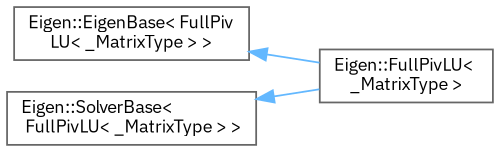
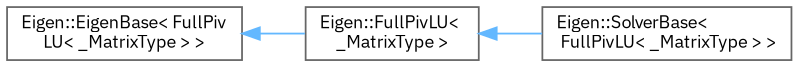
  digraph {
    fontname="IBM Plex Sans"
    rankdir=LR
    node [color=grey40 fillcolor=white fontname="IBM Plex Sans" fontsize=10 shape=box style=filled]
    edge [color=steelblue1 dir=back fontname="IBM Plex Sans" fontsize=10 labelfontname=Helvetica labelfontsize=10 style=solid]
    n1 [height=0.2 label="Eigen::EigenBase\< FullPiv\lLU\< _MatrixType \> \>" width=0.4]
    n2 [height=0.2 label="Eigen::FullPivLU\< \l_MatrixType \>" width=0.4]
    n3 [height=0.2 label="Eigen::SolverBase\<\l FullPivLU\< _MatrixType \> \>" width=0.4]
    n1 -> n2
-   n3 -> n2
+   n2 -> n3
  }
